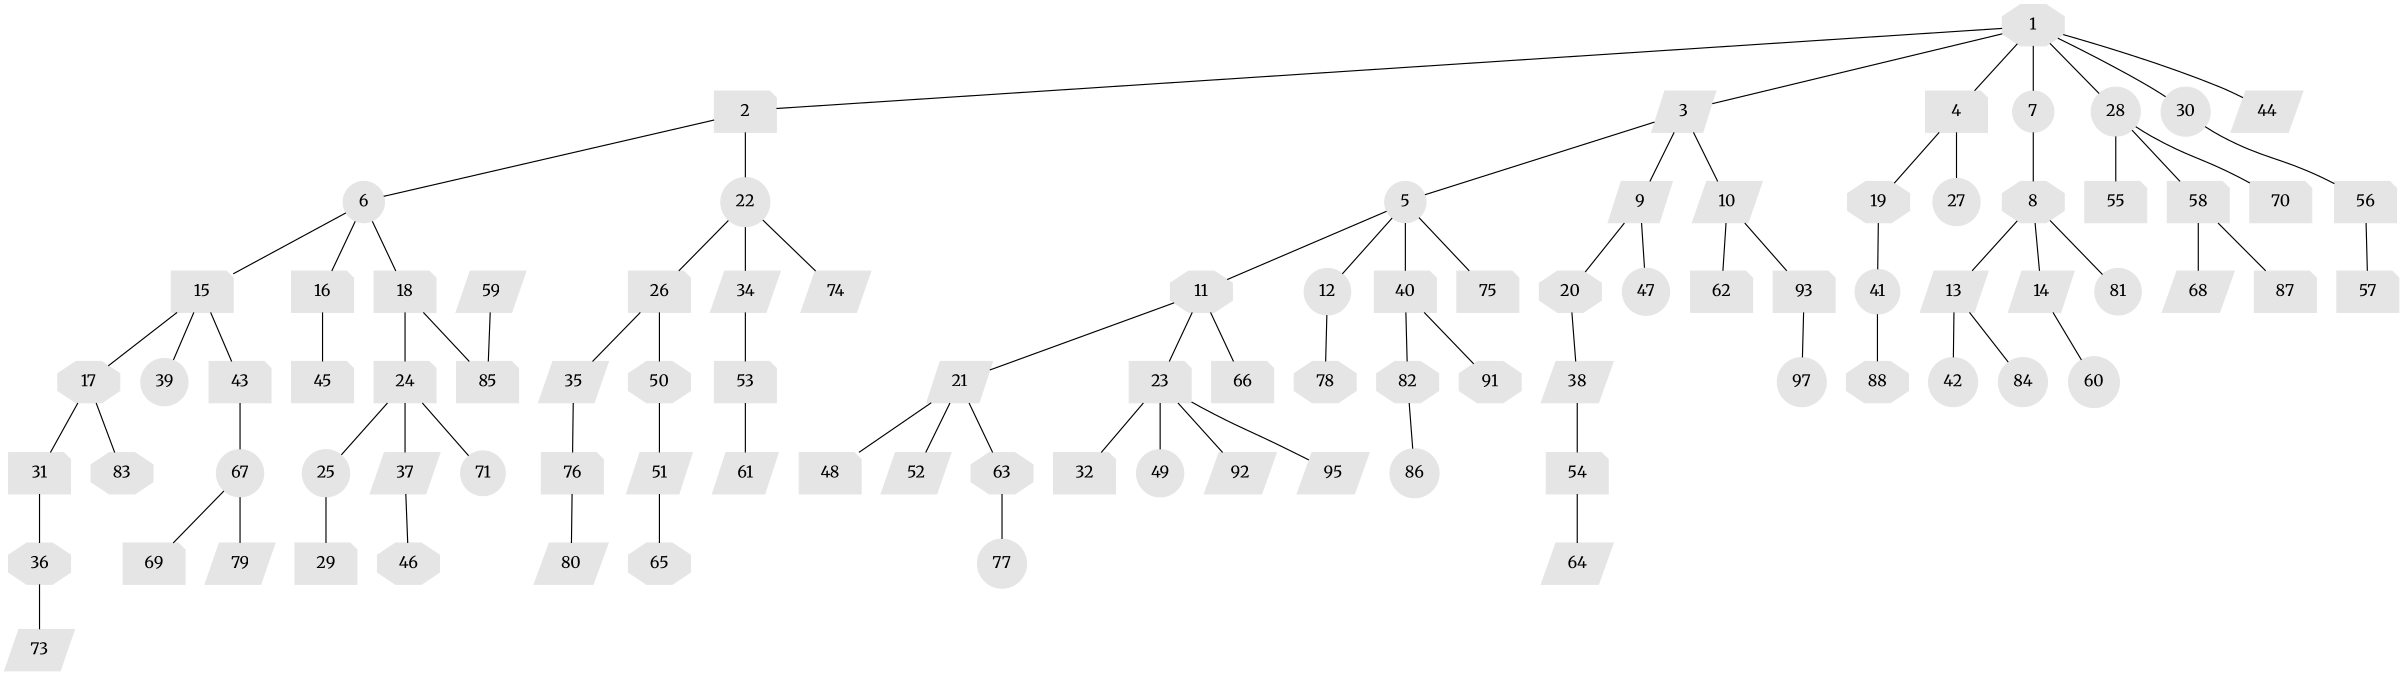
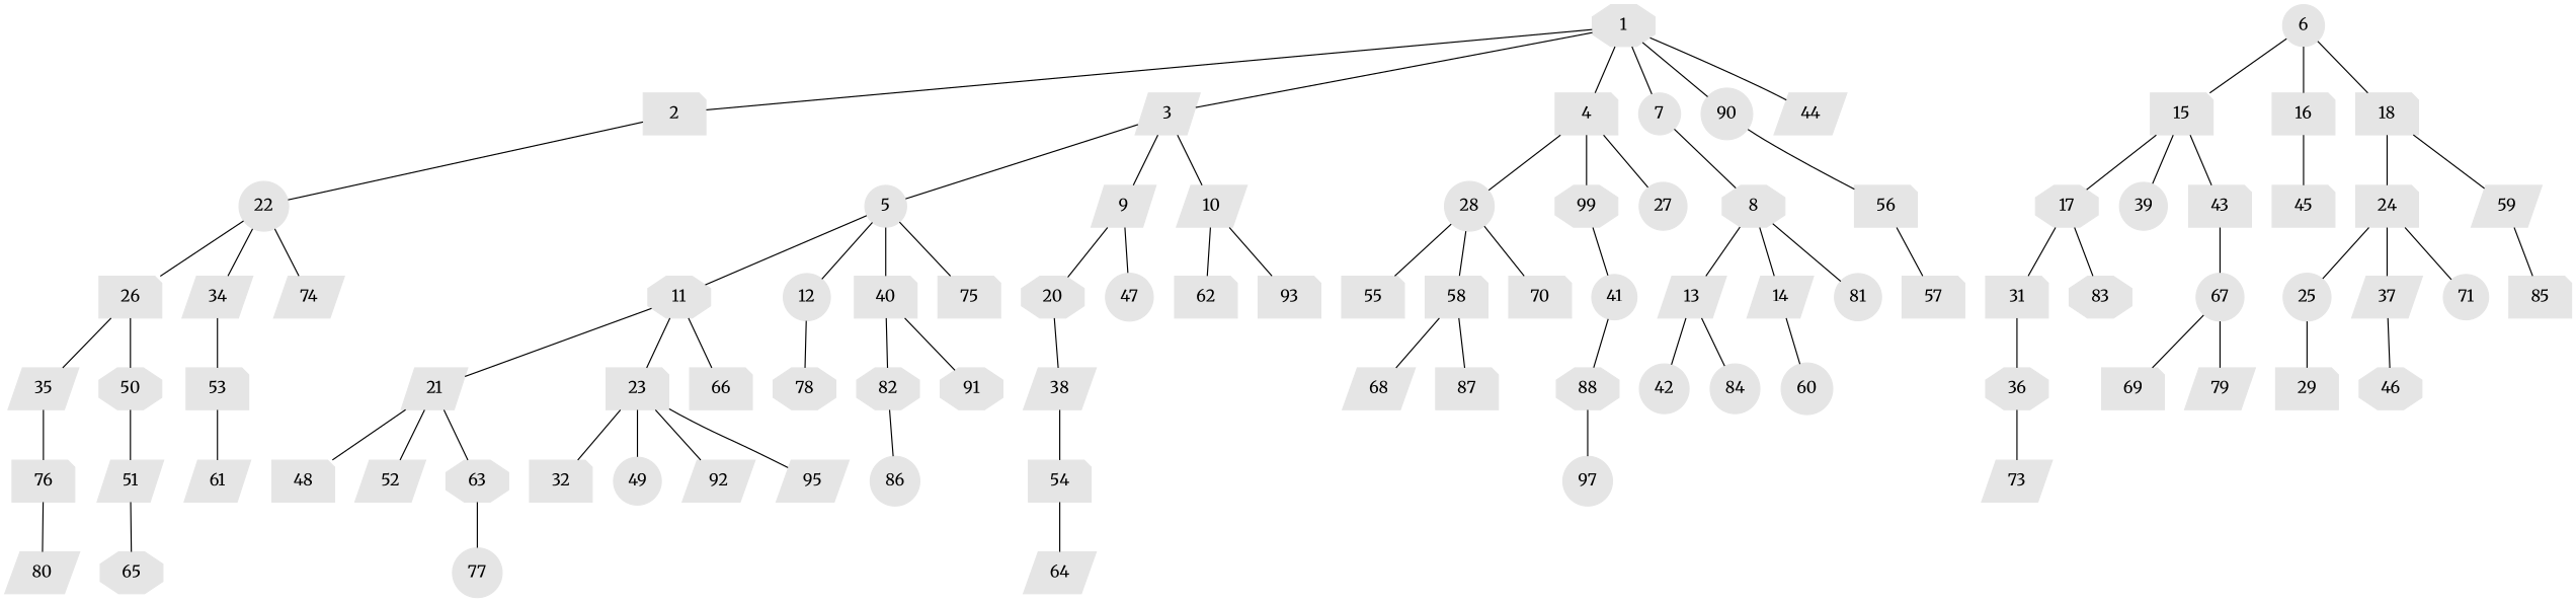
  graph {
    fontname=Merriweather
    node [color=gray90 fontname=Merriweather shape=note style=filled]
    edge [fontname=Merriweather]
    1 [shape=octagon]
    2
    3 [shape=parallelogram]
    4
    7 [shape=circle]
    28 [shape=circle]
-   30 [shape=circle]
+   30 [shape=circle label=90]
    44 [shape=parallelogram]
    6 [shape=circle]
    22 [shape=circle]
    5 [shape=circle]
    9 [shape=parallelogram]
    10 [shape=parallelogram]
-   19 [shape=octagon]
+   19 [shape=octagon label=99]
    27 [shape=circle]
    8 [shape=octagon]
    55
    58
    70
    56
    15
    16
    18
    26
    34 [shape=parallelogram]
    74 [shape=parallelogram]
    11 [shape=octagon]
    12 [shape=circle]
    40
    75
    20 [shape=octagon]
    47 [shape=circle]
    62
    93
    41 [shape=circle]
    21 [shape=parallelogram]
    23
    66
    78 [shape=octagon]
    82 [shape=octagon]
    91 [shape=octagon]
    17 [shape=octagon]
    39 [shape=circle]
    43
    45
    24
    59 [shape=parallelogram]
    13 [shape=parallelogram]
    14 [shape=parallelogram]
    81 [shape=circle]
    42 [shape=circle]
    84 [shape=circle]
    60 [shape=circle]
    38 [shape=parallelogram]
    n55 [label=97 shape=circle]
    48
    52 [shape=parallelogram]
    63 [shape=octagon]
    32
    49 [shape=circle]
    92 [shape=parallelogram]
    95 [shape=parallelogram]
    31
    83 [shape=octagon]
    67 [shape=circle]
    25 [shape=circle]
    37 [shape=parallelogram]
    71 [shape=circle]
    36 [shape=octagon]
    85
    88 [shape=octagon]
    54
    77 [shape=circle]
    35 [shape=parallelogram]
    50 [shape=octagon]
    53
    29
    46 [shape=octagon]
    76
    51 [shape=parallelogram]
    68 [shape=parallelogram]
    87
    57
    73 [shape=parallelogram]
    61 [shape=parallelogram]
    80 [shape=parallelogram]
    64 [shape=parallelogram]
    86 [shape=circle]
    69
    79 [shape=parallelogram]
    65 [shape=octagon]
    1 -- 2
    1 -- 3
    1 -- 4
    1 -- 7
-   1 -- 28
+   4 -- 28
    1 -- 30
    1 -- 44
-   2 -- 6
    2 -- 22
    3 -- 5
    3 -- 9
    3 -- 10
    4 -- 19
    4 -- 27
    7 -- 8
    28 -- 55
    28 -- 58
    28 -- 70
    30 -- 56
    6 -- 15
    6 -- 16
    6 -- 18
    22 -- 26
    22 -- 34
    22 -- 74
    5 -- 11
    5 -- 12
    5 -- 40
    5 -- 75
    9 -- 20
    9 -- 47
    10 -- 62
    10 -- 93
    19 -- 41
    8 -- 13
    8 -- 14
    8 -- 81
    58 -- 68
    58 -- 87
    56 -- 57
    15 -- 17
    15 -- 39
    15 -- 43
    16 -- 45
    18 -- 24
-   18 -- 85
+   18 -- 59
    26 -- 35
    26 -- 50
    34 -- 53
    11 -- 21
    11 -- 23
    11 -- 66
    12 -- 78
    40 -- 82
    40 -- 91
    20 -- 38
-   93 -- n55
+   88 -- n55
    41 -- 88
    21 -- 48
    21 -- 52
    21 -- 63
    23 -- 32
    23 -- 49
    23 -- 92
    23 -- 95
    82 -- 86
    17 -- 31
    17 -- 83
    43 -- 67
    24 -- 25
    24 -- 37
    24 -- 71
    59 -- 85
    13 -- 42
    13 -- 84
    14 -- 60
    38 -- 54
    63 -- 77
    31 -- 36
    67 -- 69
    67 -- 79
    25 -- 29
    37 -- 46
    36 -- 73
    54 -- 64
    35 -- 76
    50 -- 51
    53 -- 61
    76 -- 80
    51 -- 65
  }
